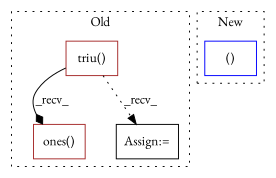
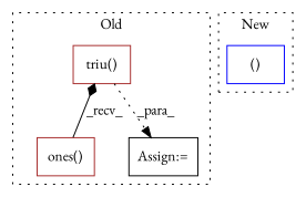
  digraph {
    fontname="EB Garamond"
    node [a=75 shape=box color=brown fontname="EB Garamond"]
    edge [fontname="EB Garamond"]
    n1 [l="61,1" label="triu()" s="2712,2782"]
    n2 [l="11,40" label="ones()" s="2712,2727"]
    n3 [a=68 l=3 label="Assign:=" s=2709 color=black]
    n4 [a=54 l=15 label="()" s=4267 color=blue]
    subgraph cluster_1 {
      label=Old
      style=dotted
      n1
      n2
      n3
    }
    subgraph cluster_2 {
      label=New
      style=dotted
      n4
    }
-   n1 -> n3 [label=_recv_ style=dotted arrowhead=normal]
-   n1 -> n2 [label=_recv_ style=solid arrowhead=diamond]
+   n1 -> n3 [label=_para_ style=dotted arrowhead=normal]
+   n2 -> n1 [label=_recv_ style=solid arrowhead=diamond]
  }
